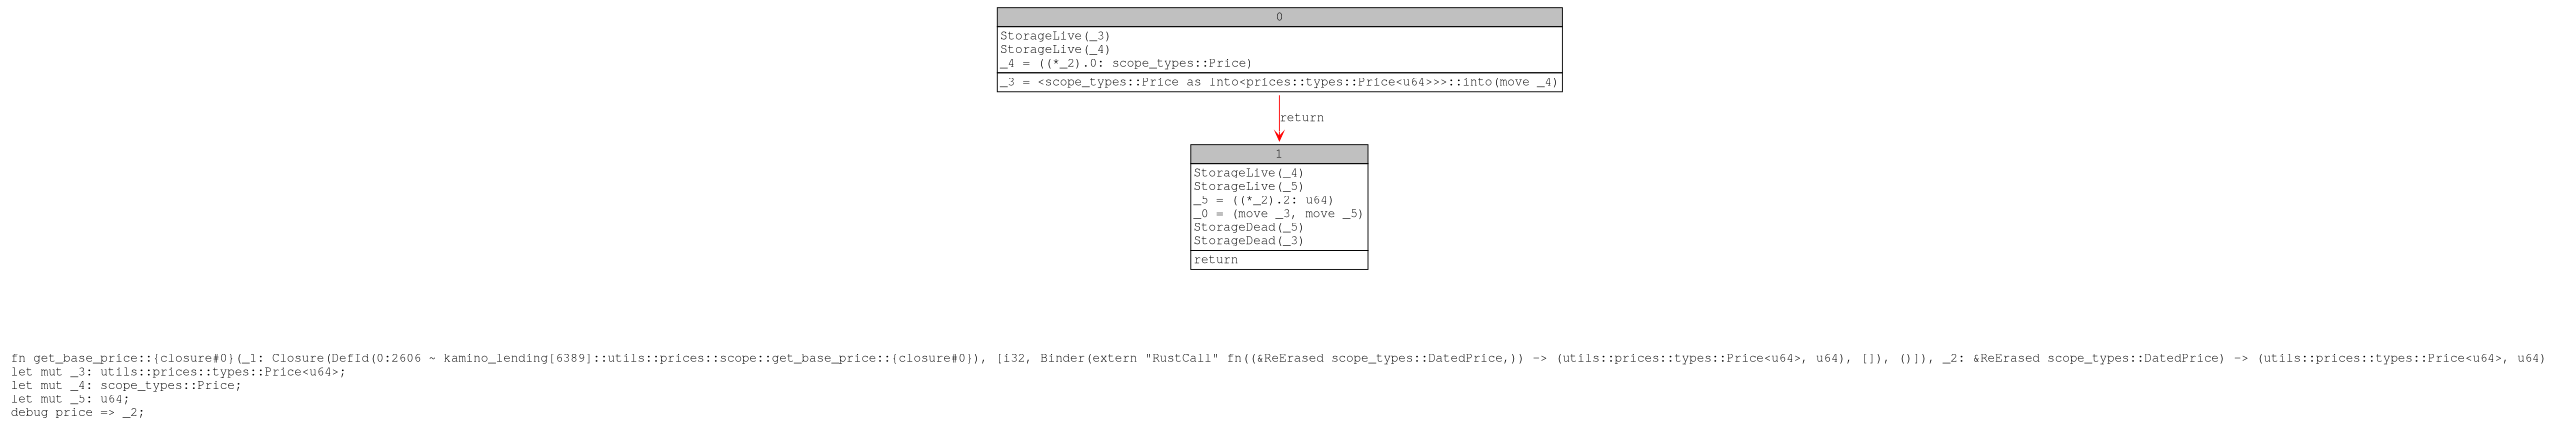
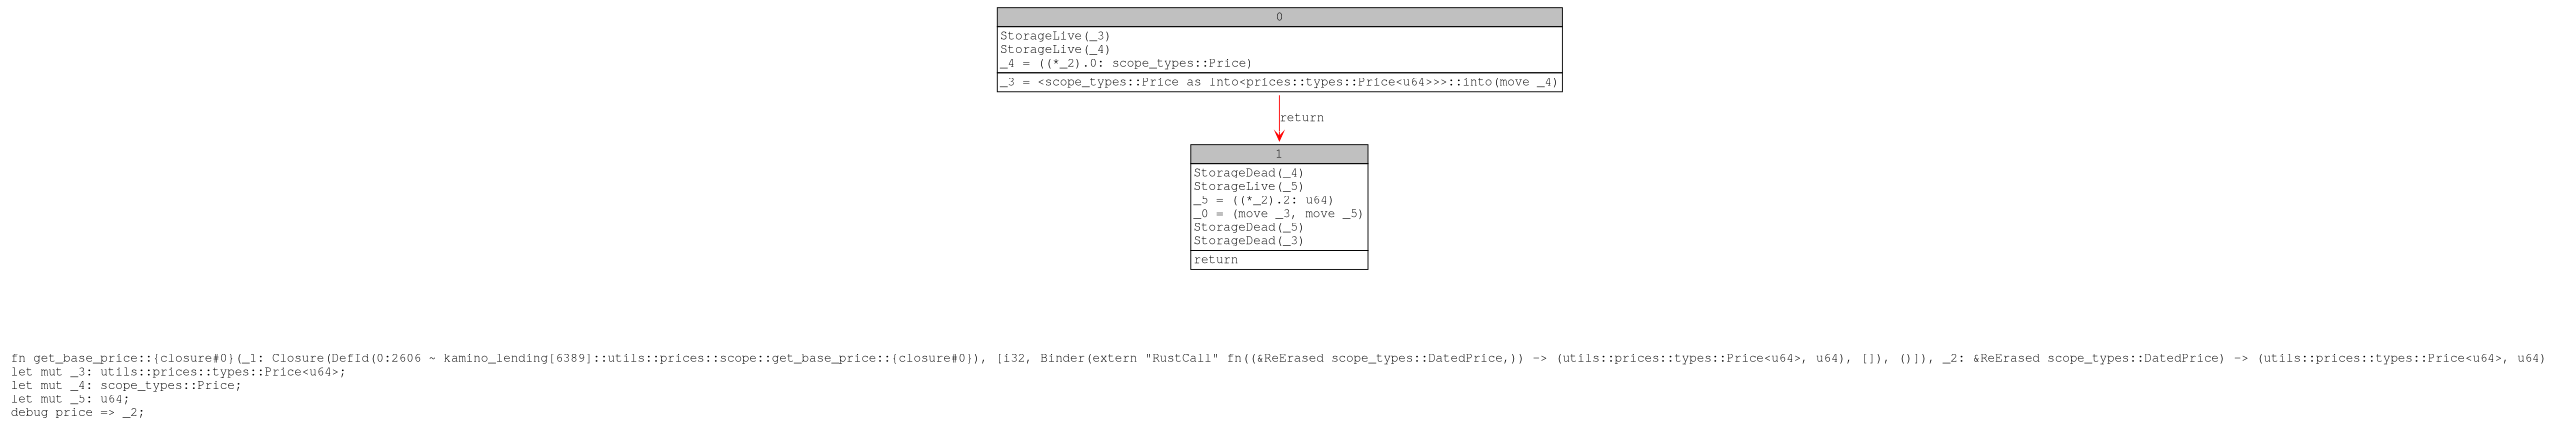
  digraph {
    fontname="Courier, monospace"
    label=<fn get_base_price::{closure#0}(_1: Closure(DefId(0:2606 ~ kamino_lending[6389]::utils::prices::scope::get_base_price::{closure#0}), [i32, Binder(extern &quot;RustCall&quot; fn((&amp;ReErased scope_types::DatedPrice,)) -&gt; (utils::prices::types::Price&lt;u64&gt;, u64), []), ()]), _2: &amp;ReErased scope_types::DatedPrice) -&gt; (utils::prices::types::Price&lt;u64&gt;, u64)<br align="left"/>let mut _3: utils::prices::types::Price&lt;u64&gt;;<br align="left"/>let mut _4: scope_types::Price;<br align="left"/>let mut _5: u64;<br align="left"/>debug price =&gt; _2;<br align="left"/>>
    node [fontname="Courier, monospace" shape=none]
    n1 [label=<<table border="0" cellborder="1" cellspacing="0"><tr><td bgcolor="gray" align="center" colspan="1">0</td></tr><tr><td align="left" balign="left">StorageLive(_3)<br/>StorageLive(_4)<br/>_4 = ((*_2).0: scope_types::Price)<br/></td></tr><tr><td align="left">_3 = &lt;scope_types::Price as Into&lt;prices::types::Price&lt;u64&gt;&gt;&gt;::into(move _4)</td></tr></table>>]
-   n2 [label=<<table border="0" cellborder="1" cellspacing="0"><tr><td bgcolor="gray" align="center" colspan="1">1</td></tr><tr><td align="left" balign="left">StorageLive(_4)<br/>StorageLive(_5)<br/>_5 = ((*_2).2: u64)<br/>_0 = (move _3, move _5)<br/>StorageDead(_5)<br/>StorageDead(_3)<br/></td></tr><tr><td align="left">return</td></tr></table>>]
+   n2 [label=<<table border="0" cellborder="1" cellspacing="0"><tr><td bgcolor="gray" align="center" colspan="1">1</td></tr><tr><td align="left" balign="left">StorageDead(_4)<br/>StorageLive(_5)<br/>_5 = ((*_2).2: u64)<br/>_0 = (move _3, move _5)<br/>StorageDead(_5)<br/>StorageDead(_3)<br/></td></tr><tr><td align="left">return</td></tr></table>>]
    n1 -> n2 [fontname="Courier, monospace" label=return color=red arrowhead=vee]
  }
